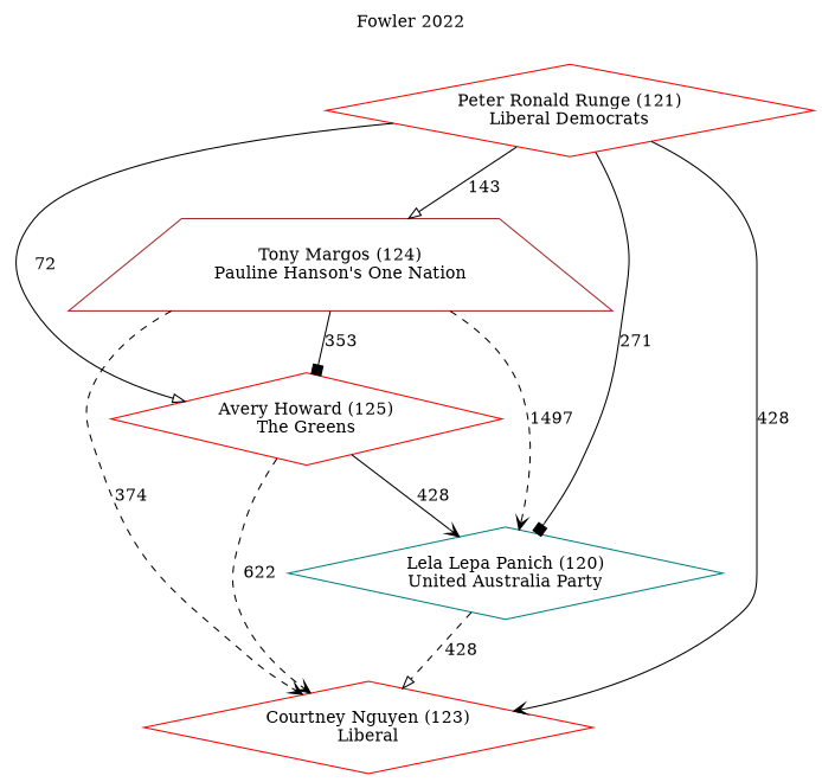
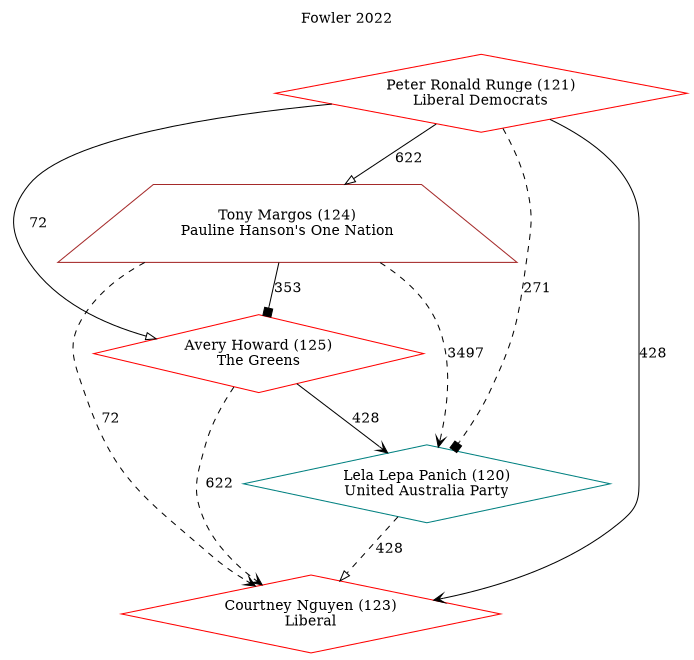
  digraph {
    label="Fowler 2022"
    labelloc=t
    mclimit=10
    node [color=red shape=diamond]
    edge [arrowhead=vee style=dashed]
    n1 [label="Courtney Nguyen (123)\nLiberal"]
    n2 [color=teal label="Lela Lepa Panich (120)\nUnited Australia Party"]
    n3 [label="Avery Howard (125)\nThe Greens"]
    n4 [color=brown label="Tony Margos (124)\nPauline Hanson's One Nation" shape=trapezium]
    n5 [label="Peter Ronald Runge (121)\nLiberal Democrats"]
    n2 -> n1 [arrowhead=onormal label=428]
    n3 -> n1 [label=622]
    n3 -> n2 [label=428 style=solid]
-   n4 -> n1 [label=374]
-   n4 -> n2 [label=1497]
+   n4 -> n1 [label=72]
+   n4 -> n2 [label=3497]
    n4 -> n3 [arrowhead=box label=353 style=solid]
    n5 -> n1 [label=428 style=solid]
-   n5 -> n2 [arrowhead=box label=271 style=solid]
+   n5 -> n2 [arrowhead=box label=271]
    n5 -> n3 [arrowhead=onormal label=72 style=solid]
-   n5 -> n4 [arrowhead=onormal label=143 style=solid]
+   n5 -> n4 [arrowhead=onormal label=622 style=solid]
  }
